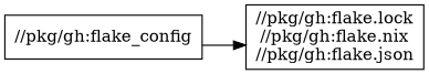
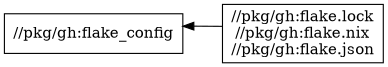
  digraph {
    rankdir=LR
    node [shape=box]
    "//pkg/gh:flake_config"
    "//pkg/gh:flake.lock\n//pkg/gh:flake.nix\n//pkg/gh:flake.json"
-   "//pkg/gh:flake_config" -> "//pkg/gh:flake.lock\n//pkg/gh:flake.nix\n//pkg/gh:flake.json"
+   "//pkg/gh:flake.lock\n//pkg/gh:flake.nix\n//pkg/gh:flake.json" -> "//pkg/gh:flake_config"
  }
